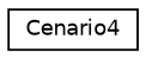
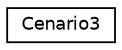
  digraph {
    rankdir=LR
-   n1 [color=black fillcolor=white fontname=Helvetica fontsize=10 height=0.2 label=Cenario4 shape=record style=filled width=0.4]
+   n1 [color=black fillcolor=white fontname=Helvetica fontsize=10 height=0.2 label=Cenario3 shape=record style=filled width=0.4]
  }
